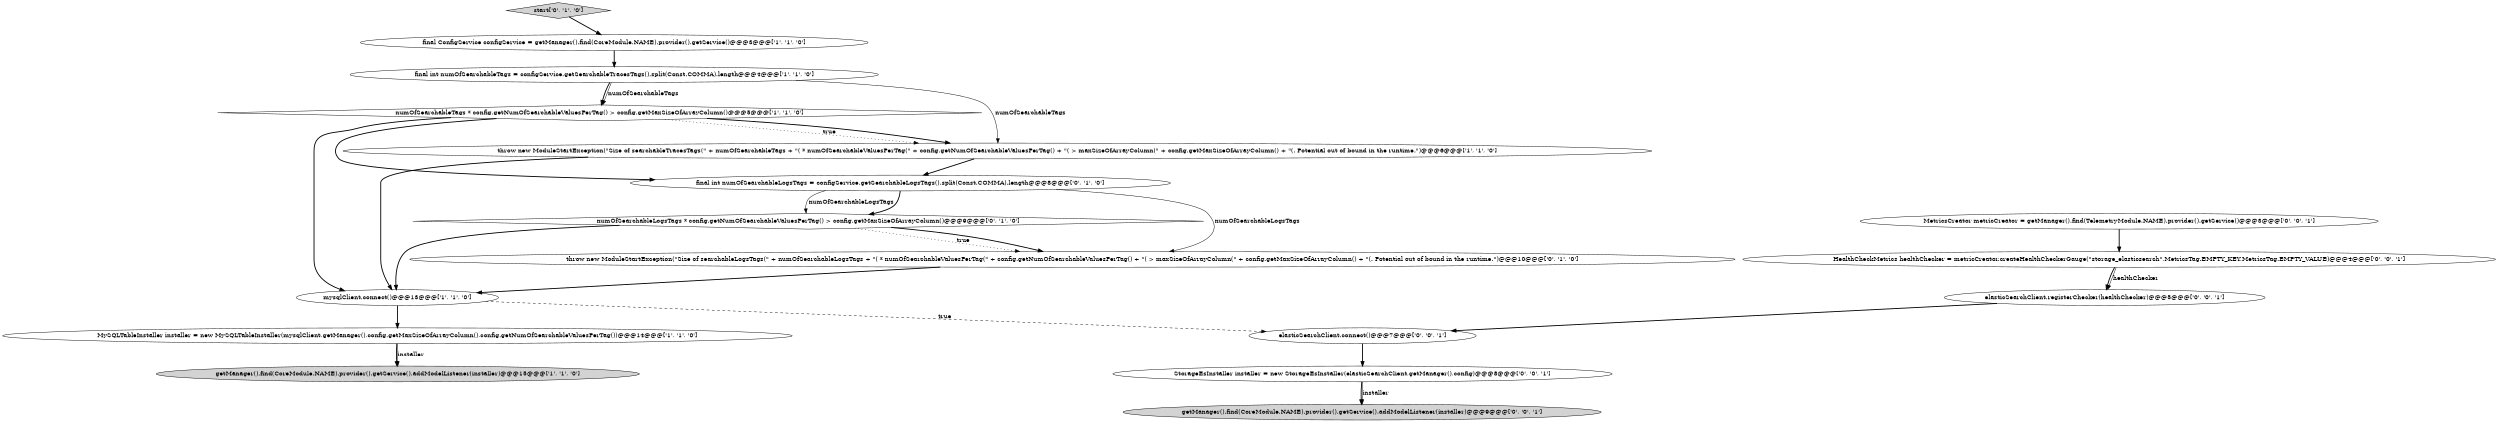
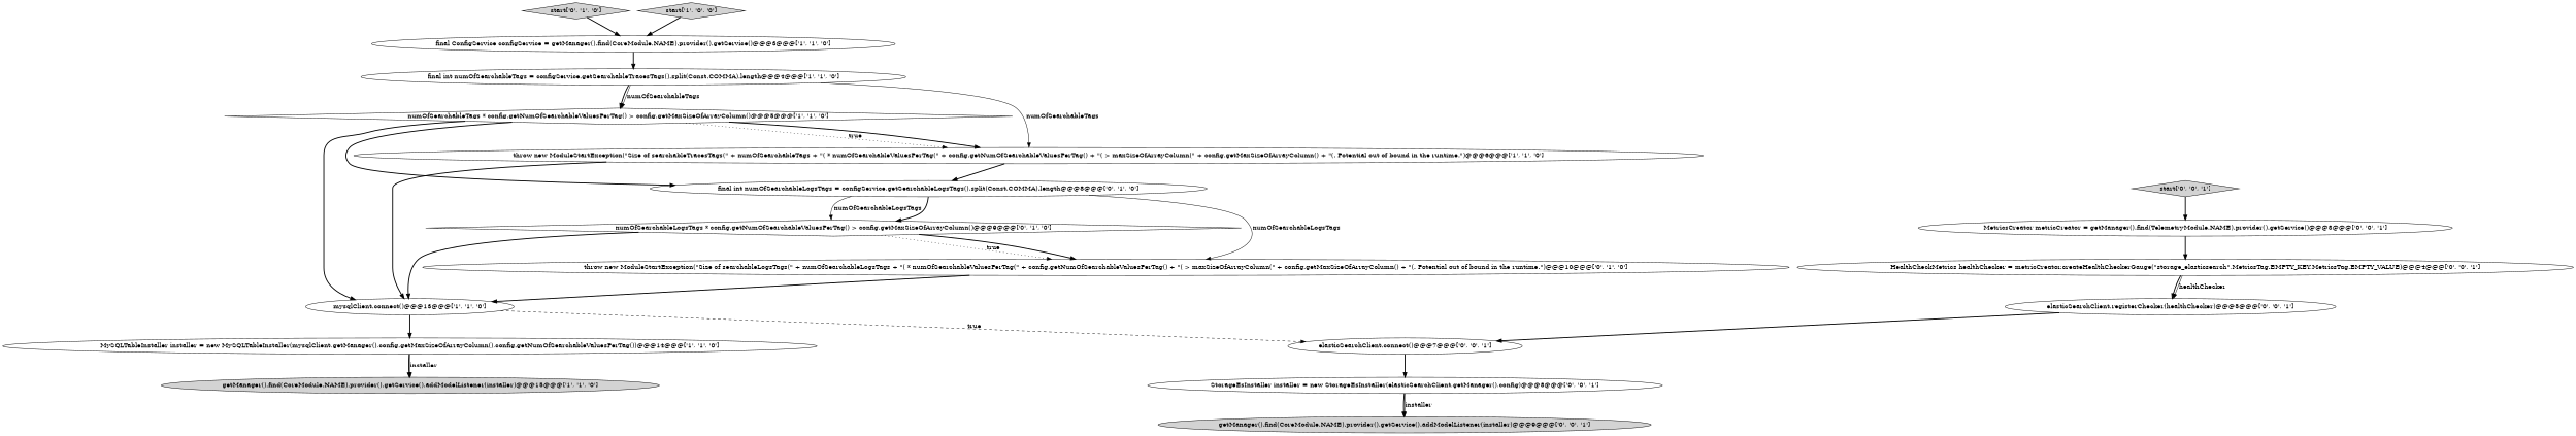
  digraph {
    node [fillcolor=white shape=ellipse style=filled]
    edge [style=bold]
    n1 [label="elasticSearchClient.connect()@@@7@@@['0', '0', '1']"]
    n2 [label="StorageEsInstaller installer = new StorageEsInstaller(elasticSearchClient,getManager(),config)@@@8@@@['0', '0', '1']"]
    n3 [fillcolor=lightgray label="getManager().find(CoreModule.NAME).provider().getService().addModelListener(installer)@@@9@@@['0', '0', '1']"]
    n4 [label="mysqlClient.connect()@@@13@@@['1', '1', '0']"]
    n5 [label="MySQLTableInstaller installer = new MySQLTableInstaller(mysqlClient,getManager(),config.getMaxSizeOfArrayColumn(),config.getNumOfSearchableValuesPerTag())@@@14@@@['1', '1', '0']"]
    n6 [fillcolor=lightgray label="getManager().find(CoreModule.NAME).provider().getService().addModelListener(installer)@@@15@@@['1', '1', '0']"]
    n7 [fillcolor=lightgray label="start['0', '1', '0']" shape=diamond]
    n8 [label="final ConfigService configService = getManager().find(CoreModule.NAME).provider().getService()@@@3@@@['1', '1', '0']"]
    n9 [label="final int numOfSearchableTags = configService.getSearchableTracesTags().split(Const.COMMA).length@@@4@@@['1', '1', '0']"]
    n10 [label="throw new ModuleStartException(\"Size of searchableLogsTags(\" + numOfSearchableLogsTags + \"( * numOfSearchableValuesPerTag(\" + config.getNumOfSearchableValuesPerTag() + \"( > maxSizeOfArrayColumn(\" + config.getMaxSizeOfArrayColumn() + \"(. Potential out of bound in the runtime.\")@@@10@@@['0', '1', '0']"]
    n11 [label="HealthCheckMetrics healthChecker = metricCreator.createHealthCheckerGauge(\"storage_elasticsearch\",MetricsTag.EMPTY_KEY,MetricsTag.EMPTY_VALUE)@@@4@@@['0', '0', '1']"]
    n12 [label="elasticSearchClient.registerChecker(healthChecker)@@@5@@@['0', '0', '1']"]
    n13 [label="numOfSearchableTags * config.getNumOfSearchableValuesPerTag() > config.getMaxSizeOfArrayColumn()@@@5@@@['1', '1', '0']" shape=diamond]
    n14 [label="final int numOfSearchableLogsTags = configService.getSearchableLogsTags().split(Const.COMMA).length@@@8@@@['0', '1', '0']"]
    n15 [label="throw new ModuleStartException(\"Size of searchableTracesTags(\" + numOfSearchableTags + \"( * numOfSearchableValuesPerTag(\" + config.getNumOfSearchableValuesPerTag() + \"( > maxSizeOfArrayColumn(\" + config.getMaxSizeOfArrayColumn() + \"(. Potential out of bound in the runtime.\")@@@6@@@['1', '1', '0']"]
    n16 [label="numOfSearchableLogsTags * config.getNumOfSearchableValuesPerTag() > config.getMaxSizeOfArrayColumn()@@@9@@@['0', '1', '0']" shape=diamond]
+   n17 [fillcolor=lightgray label="start['0', '0', '1']" shape=diamond]
    n18 [label="MetricsCreator metricCreator = getManager().find(TelemetryModule.NAME).provider().getService()@@@3@@@['0', '0', '1']"]
+   n19 [fillcolor=lightgray label="start['1', '0', '0']" shape=diamond]
    n1 -> n2
    n2 -> n3
    n2 -> n3 [label=installer style=solid]
    n4 -> n1 [label=true style=dashed]
    n4 -> n5
    n5 -> n6
    n5 -> n6 [label=installer style=solid]
    n7 -> n8
    n8 -> n9
    n9 -> n13
    n9 -> n13 [label=numOfSearchableTags style=solid]
    n9 -> n15 [label=numOfSearchableTags style=solid]
    n10 -> n4
    n11 -> n12
    n11 -> n12 [label=healthChecker style=solid]
    n12 -> n1
    n13 -> n4
    n13 -> n14
    n13 -> n15 [label=true style=dotted]
    n13 -> n15
    n14 -> n10 [label=numOfSearchableLogsTags style=solid]
    n14 -> n16 [label=numOfSearchableLogsTags style=solid]
    n14 -> n16
    n15 -> n4
    n15 -> n14
    n16 -> n4
    n16 -> n10 [label=true style=dotted]
    n16 -> n10
+   n17 -> n18
    n18 -> n11
+   n19 -> n8
  }
